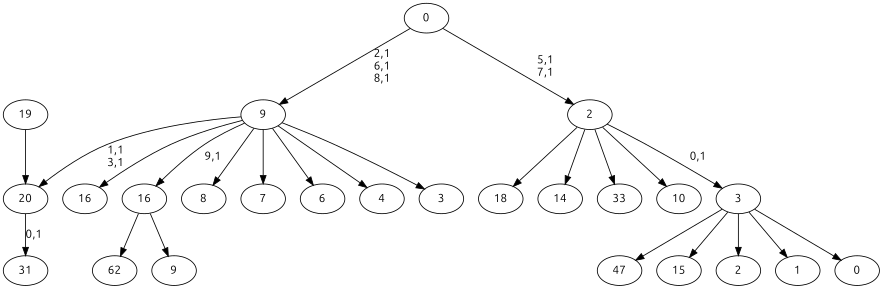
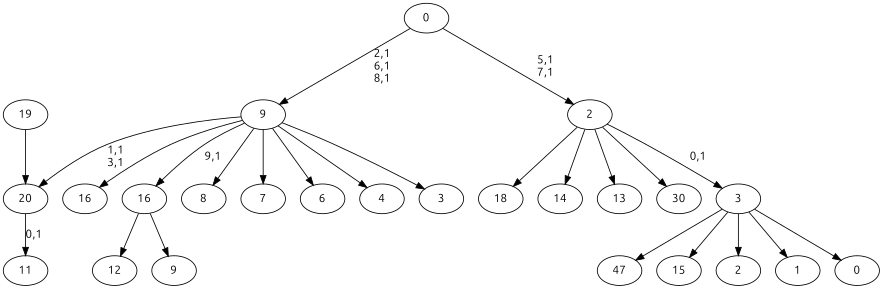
  digraph {
    fontname=Ubuntu
    node [fontname=Ubuntu]
    edge [fontname=Ubuntu]
    n1 [label=19]
    20
    n3 [label=18]
    n4 [label=47]
    n5 [label=16]
    n6 [label=15]
    n7 [label=14]
-   n8 [label=33]
-   n9 [label=62]
-   n10 [label=31]
-   n11 [label=10]
+   n8 [label=13]
+   n9 [label=12]
+   n10 [label=11]
+   n11 [label=30]
    n12 [label=9]
    16
    n14 [label=8]
    n15 [label=7]
    n16 [label=6]
    n17 [label=4]
    n18 [label=3]
    9
    n20 [label=2]
    n21 [label=1]
    n22 [label=0]
    3
    2
    0
    n1 -> 20
    20 -> n10 [label="0,1"]
    16 -> n9
    16 -> n12
    9 -> 20 [label="1,1\n3,1"]
    9 -> n5
    9 -> 16 [label="9,1"]
    9 -> n14
    9 -> n15
    9 -> n16
    9 -> n17
    9 -> n18
    3 -> n4
    3 -> n6
    3 -> n20
    3 -> n21
    3 -> n22
    2 -> n3
    2 -> n7
    2 -> n8
    2 -> n11
    2 -> 3 [label="0,1"]
    0 -> 9 [label="2,1\n6,1\n8,1"]
    0 -> 2 [label="5,1\n7,1"]
  }
